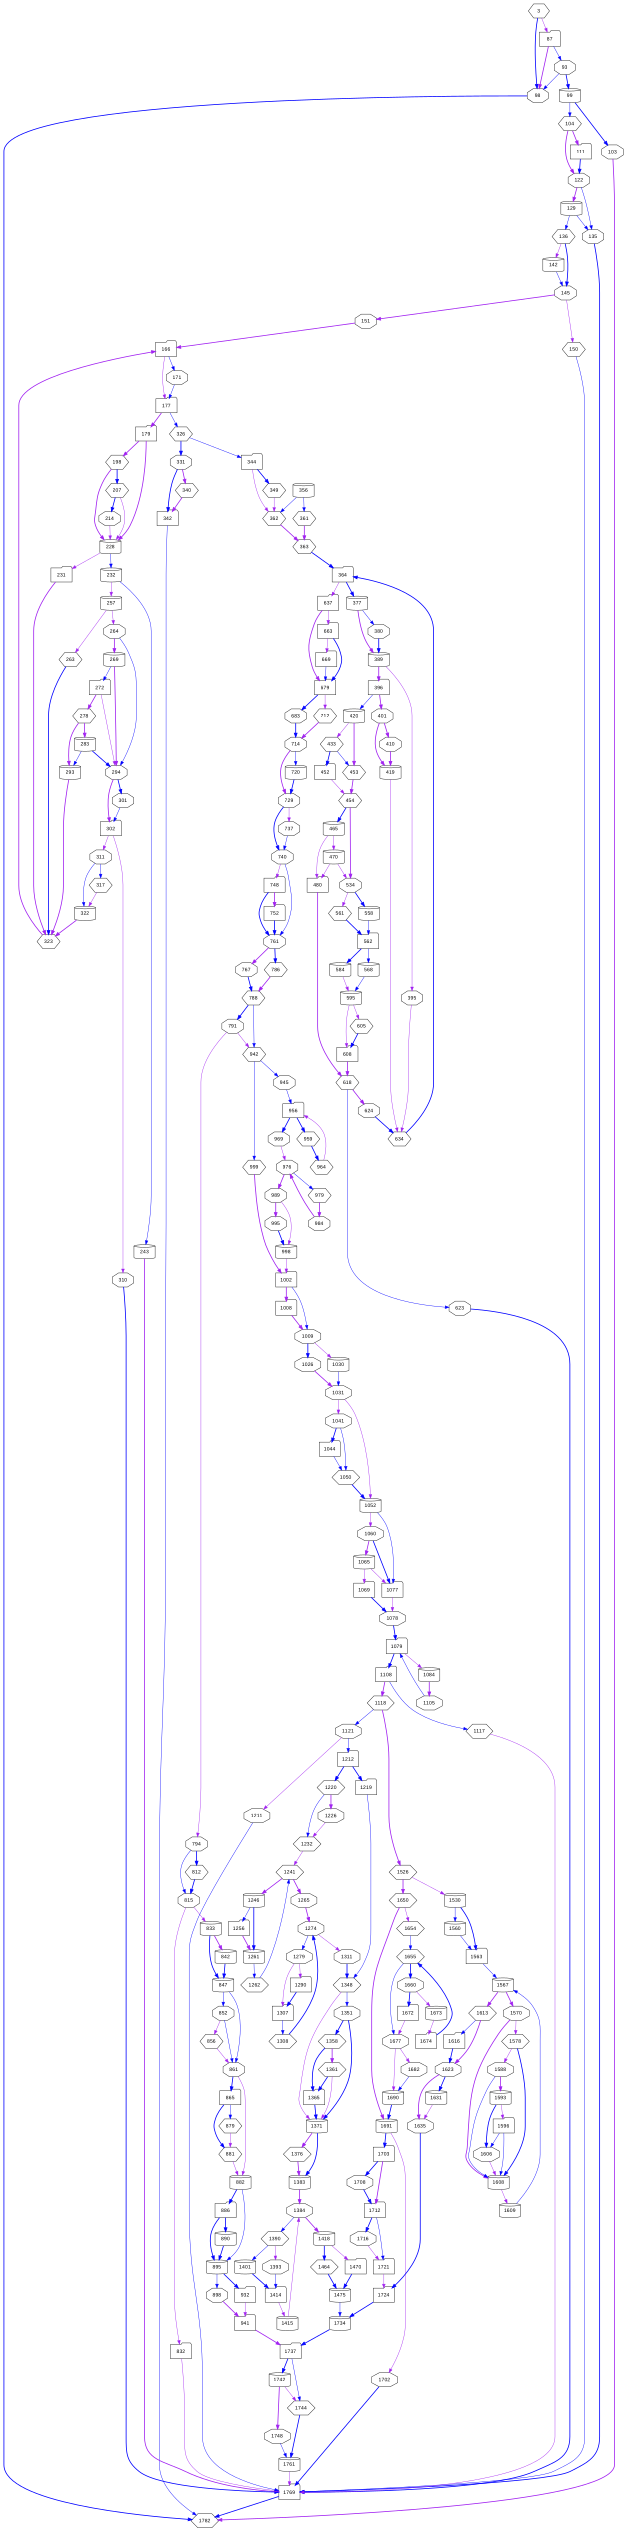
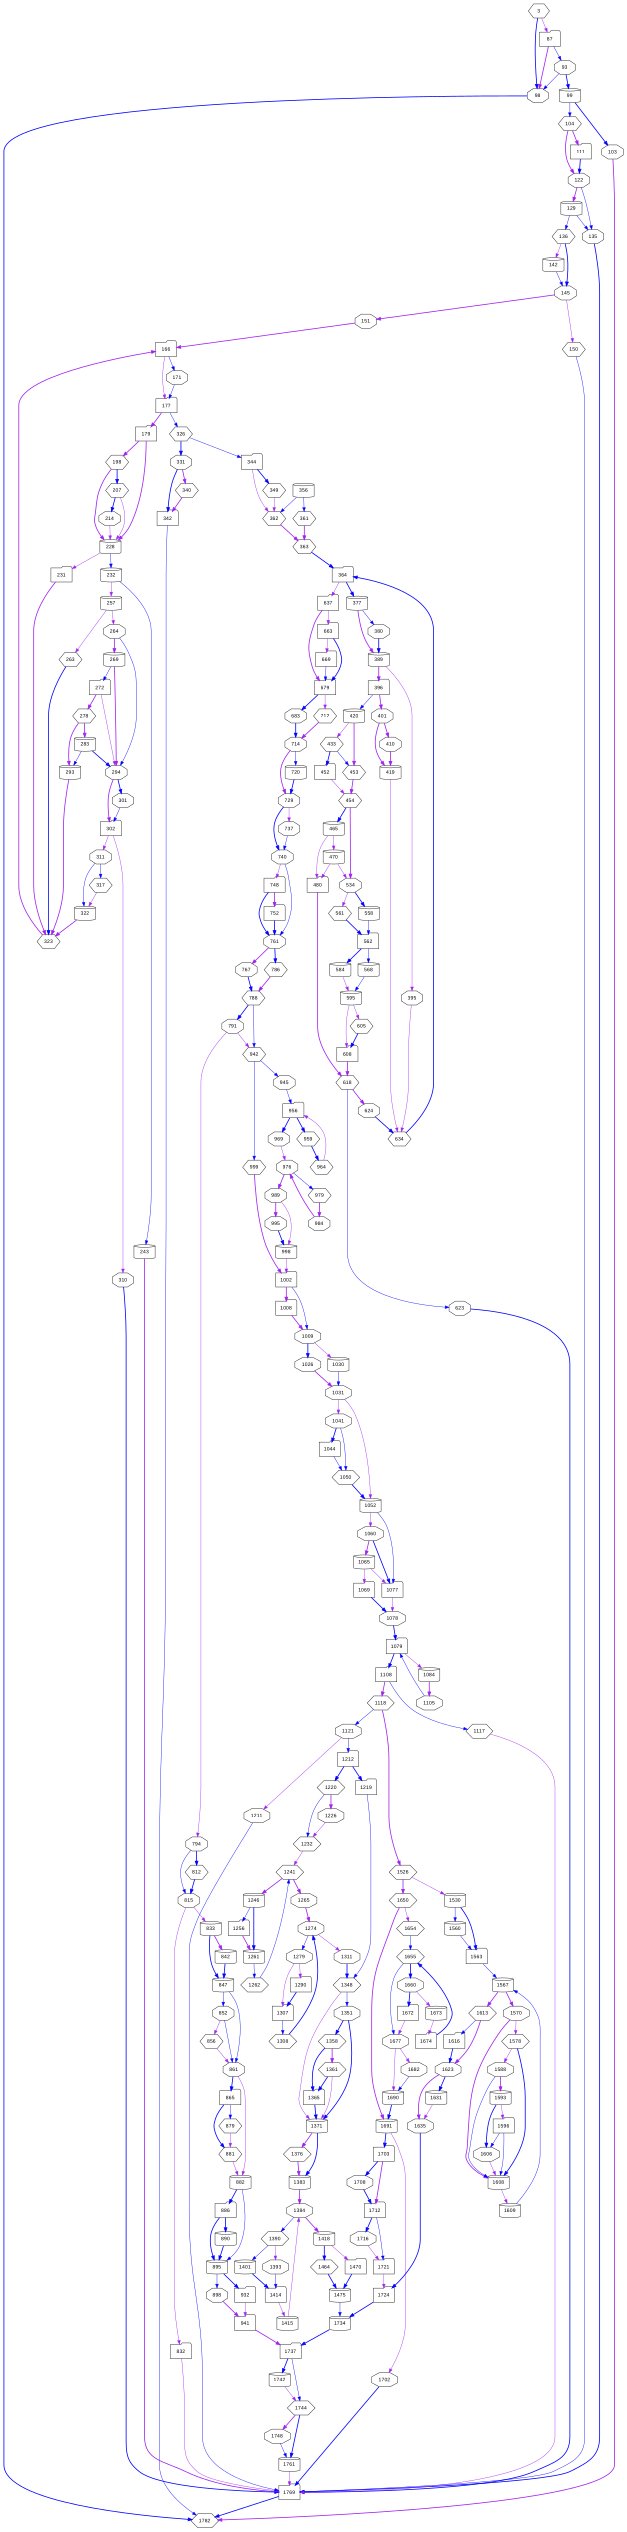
  strict digraph {
    fontname="Liberation Sans"
    node [fontname="Liberation Sans" shape=octagon]
    edge [color=blue fontname="Liberation Sans" style=bold]
    3 [entry=true shape=hexagon]
    98
    87 [shape=folder]
    1782 [shape=hexagon]
    93
    99 [shape=cylinder]
    103
    104 [shape=hexagon]
    111 [shape=folder]
    122
    135
    129 [shape=cylinder]
    1769 [shape=folder]
    136 [shape=hexagon]
    142 [shape=cylinder]
    145
    150 [shape=hexagon]
    151
    166 [shape=folder]
    177 [shape=folder]
    171
    179 [shape=folder]
    326 [shape=hexagon]
    198 [shape=hexagon]
    228 [shape=cylinder]
    331
    344 [shape=folder]
    207 [shape=hexagon]
    231 [shape=folder]
    232 [shape=cylinder]
    340 [shape=hexagon]
    342 [shape=folder]
    349 [shape=hexagon]
    362 [shape=hexagon]
    214
    323 [shape=hexagon]
    243 [shape=cylinder]
    257 [shape=cylinder]
    263 [shape=hexagon]
    264
    269 [shape=cylinder]
    294
    272 [shape=folder]
    301
    302 [shape=folder]
    278 [shape=hexagon]
    310
    311
    293 [shape=cylinder]
    283 [shape=cylinder]
    322 [shape=cylinder]
    317 [shape=hexagon]
    363 [shape=hexagon]
    356 [shape=cylinder]
    361 [shape=hexagon]
    364 [shape=folder]
    n57 [label=377 shape=cylinder]
    637 [shape=folder]
    380
    389 [shape=cylinder]
    663 [shape=folder]
    679 [shape=folder]
    395
    396 [shape=folder]
    669 [shape=folder]
    683
    712 [shape=hexagon]
    634 [shape=hexagon]
    401
    420 [shape=cylinder]
    410
    419 [shape=cylinder]
    433 [shape=hexagon]
    453 [shape=hexagon]
    452 [shape=folder]
    454 [shape=hexagon]
    465 [shape=cylinder]
    534
    480 [shape=folder]
    470 [shape=cylinder]
    558 [shape=cylinder]
    561 [shape=hexagon]
    618 [shape=hexagon]
    562 [shape=folder]
    623
    624
    568 [shape=cylinder]
    584 [shape=cylinder]
    595 [shape=cylinder]
    605 [shape=hexagon]
    608 [shape=folder]
    714
    720 [shape=cylinder]
    729
    737
    740
    748 [shape=folder]
    761
    752 [shape=folder]
    767
    786 [shape=hexagon]
    788 [shape=hexagon]
    942 [shape=hexagon]
    791
    945
    999 [shape=hexagon]
    794
    956 [shape=folder]
    1002 [shape=folder]
    812 [shape=hexagon]
    815
    832 [shape=folder]
    833 [shape=cylinder]
    842 [shape=cylinder]
    847 [shape=cylinder]
    852
    861
    856 [shape=hexagon]
    865 [shape=folder]
    882 [shape=cylinder]
    879 [shape=hexagon]
    881 [shape=hexagon]
    886 [shape=folder]
    895 [shape=cylinder]
    890 [shape=cylinder]
    898
    932 [shape=folder]
    941 [shape=folder]
    1737 [shape=folder]
    1742 [shape=cylinder]
    1744 [shape=hexagon]
    1748
    1761 [shape=cylinder]
    959 [shape=hexagon]
    969
    1008 [shape=folder]
    1009
    964 [shape=hexagon]
    976
    979 [shape=hexagon]
    989
    984
    995
    998 [shape=cylinder]
    1026
    1030 [shape=cylinder]
    1031
    1041
    1052 [shape=cylinder]
    1044 [shape=folder]
    1050 [shape=hexagon]
    1060
    1077 [shape=folder]
    1065 [shape=cylinder]
    1078
    1069 [shape=folder]
    1079 [shape=folder]
    1084 [shape=cylinder]
    1108 [shape=folder]
    1105
    1117 [shape=hexagon]
    1118 [shape=hexagon]
    1121
    1526 [shape=hexagon]
    1211
    1212 [shape=folder]
    1530 [shape=cylinder]
    1650 [shape=hexagon]
    1219 [shape=folder]
    1220 [shape=hexagon]
    1563 [shape=folder]
    1560 [shape=cylinder]
    1654 [shape=hexagon]
    1691 [shape=cylinder]
    1348 [shape=hexagon]
    1226
    1232 [shape=hexagon]
    1351
    1371 [shape=cylinder]
    1241 [shape=hexagon]
    1358 [shape=hexagon]
    1376 [shape=hexagon]
    1383 [shape=cylinder]
    1246 [shape=cylinder]
    1265
    1256 [shape=folder]
    1261 [shape=cylinder]
    1274
    1262 [shape=hexagon]
    1279
    1311
    1290 [shape=folder]
    1307 [shape=folder]
    1308 [shape=hexagon]
    1365 [shape=folder]
    1361 [shape=hexagon]
    1384
    1390 [shape=hexagon]
    1418 [shape=cylinder]
    1393
    1401 [shape=cylinder]
    1464 [shape=hexagon]
    1470 [shape=folder]
    1414 [shape=folder]
    1475 [shape=cylinder]
    1415 [shape=cylinder]
    1734 [shape=cylinder]
    1567 [shape=cylinder]
    1655 [shape=hexagon]
    1702
    1703 [shape=folder]
    1570
    1613 [shape=hexagon]
    1578 [shape=hexagon]
    1608 [shape=cylinder]
    1616 [shape=folder]
    1623
    1588
    1609 [shape=cylinder]
    1631 [shape=cylinder]
    1635
    1593 [shape=cylinder]
    1596 [shape=folder]
    1606
    1724 [shape=folder]
    1660
    1677
    1708
    1712 [shape=folder]
    1672 [shape=folder]
    1673 [shape=cylinder]
    1682
    1690 [shape=cylinder]
    1674 [shape=folder]
    1716
    1721 [shape=folder]
    3 -> 98 [cond=true]
    3 -> 87 [color=purple cond=false style=solid]
    98 -> 1782
    87 -> 98 [color=purple cond=true]
    87 -> 93 [cond=false style=solid]
    93 -> 98 [cond=true style=solid]
    93 -> 99 [cond=false]
    99 -> 103 [cond=true]
    99 -> 104 [cond=false style=solid]
    103 -> 1782 [color=purple]
    104 -> 111 [color=purple cond=true]
    104 -> 122 [color=purple cond=false]
    111 -> 122
    122 -> 135 [cond=true style=solid]
    122 -> 129 [color=purple cond=false]
    135 -> 1769
    129 -> 135 [cond=true style=solid]
    129 -> 136 [cond=false style=solid]
    1769 -> 1782
    136 -> 142 [color=purple cond=true style=solid]
    136 -> 145 [cond=false]
    142 -> 145 [style=solid]
    145 -> 150 [color=purple cond=true style=solid]
    145 -> 151 [color=purple cond=false]
    150 -> 1769 [style=solid]
    151 -> 166 [color=purple]
    166 -> 177 [color=purple cond=true style=solid]
    166 -> 171 [cond=false style=solid]
    177 -> 179 [color=purple cond=true]
    177 -> 326 [cond=false style=solid]
    171 -> 177 [style=solid]
    179 -> 198 [color=purple cond=true]
    179 -> 228 [color=purple cond=false]
    326 -> 331 [cond=true]
    326 -> 344 [cond=false style=solid]
    198 -> 228 [color=purple cond=false]
    198 -> 207 [cond=true]
    228 -> 231 [color=purple cond=true style=solid]
    228 -> 232 [cond=false style=solid]
    331 -> 340 [color=purple cond=true]
    331 -> 342 [cond=false]
    344 -> 349 [cond=true]
    344 -> 362 [color=purple cond=false style=solid]
    207 -> 228 [color=purple cond=false style=solid]
    207 -> 214 [cond=true]
    231 -> 323 [color=purple]
    232 -> 243 [cond=true style=solid]
    232 -> 257 [color=purple cond=false style=solid]
    340 -> 342 [color=purple]
    342 -> 1782 [style=solid]
    349 -> 362 [color=purple cond=false style=solid]
    362 -> 363 [color=purple]
    214 -> 228 [color=purple style=solid]
    323 -> 166 [color=purple]
    243 -> 1769 [color=purple]
    257 -> 263 [color=purple cond=true style=solid]
    257 -> 264 [color=purple cond=false style=solid]
    263 -> 323
    264 -> 269 [color=purple cond=true]
    264 -> 294 [cond=false style=solid]
    269 -> 294 [color=purple cond=false]
    269 -> 272 [cond=true style=solid]
    294 -> 301 [cond=true]
    294 -> 302 [color=purple cond=false]
    272 -> 294 [color=purple cond=false style=solid]
    272 -> 278 [color=purple cond=true]
    301 -> 302 [style=solid]
    302 -> 310 [color=purple cond=true style=solid]
    302 -> 311 [color=purple cond=false style=solid]
    278 -> 293 [color=purple cond=true]
    278 -> 283 [color=purple cond=false]
    310 -> 1769
    311 -> 322 [cond=true style=solid]
    311 -> 317 [cond=false style=solid]
    293 -> 323 [color=purple]
    283 -> 294 [cond=false]
    283 -> 293 [cond=true style=solid]
    322 -> 323 [color=purple]
    317 -> 322 [color=purple style=solid]
    363 -> 364
    356 -> 362 [cond=false style=solid]
    356 -> 361 [cond=true style=solid]
    361 -> 363 [color=purple]
    364 -> n57 [cond=true]
    364 -> 637 [color=purple cond=false style=solid]
    n57 -> 380 [cond=true style=solid]
    n57 -> 389 [color=purple cond=false]
    637 -> 663 [color=purple cond=true style=solid]
    637 -> 679 [color=purple cond=false]
    380 -> 389
    389 -> 395 [color=purple cond=true style=solid]
    389 -> 396 [color=purple cond=false]
    663 -> 679 [cond=false]
    663 -> 669 [color=purple cond=true style=solid]
    679 -> 683 [cond=true]
    679 -> 712 [color=purple cond=false style=solid]
    395 -> 634 [color=purple style=solid]
    396 -> 401 [color=purple cond=true]
    396 -> 420 [cond=false style=solid]
    669 -> 679 [style=solid]
    683 -> 714
    712 -> 714 [color=purple]
    634 -> 364
    401 -> 410 [color=purple cond=true]
    401 -> 419 [color=purple cond=false]
    420 -> 433 [color=purple cond=true style=solid]
    420 -> 453 [color=purple cond=false]
    410 -> 419 [color=purple]
    419 -> 634 [color=purple style=solid]
    433 -> 453 [cond=false style=solid]
    433 -> 452 [cond=true]
    453 -> 454 [color=purple]
    452 -> 454 [color=purple style=solid]
    454 -> 465 [cond=true]
    454 -> 534 [color=purple cond=false]
    465 -> 480 [color=purple cond=true style=solid]
    465 -> 470 [color=purple cond=false style=solid]
    534 -> 558 [cond=true]
    534 -> 561 [color=purple cond=false style=solid]
    480 -> 618 [color=purple]
    470 -> 534 [color=purple cond=false style=solid]
    470 -> 480 [color=purple cond=true style=solid]
    558 -> 562 [style=solid]
    561 -> 562
    618 -> 623 [cond=true style=solid]
    618 -> 624 [color=purple cond=false]
    562 -> 568 [cond=true style=solid]
    562 -> 584 [cond=false]
    623 -> 1769
    624 -> 634
    568 -> 595 [style=solid]
    584 -> 595 [color=purple style=solid]
    595 -> 605 [color=purple cond=true style=solid]
    595 -> 608 [color=purple cond=false style=solid]
    605 -> 608
    608 -> 618 [color=purple]
    714 -> 720 [cond=true style=solid]
    714 -> 729 [color=purple cond=false]
    720 -> 729
    729 -> 737 [color=purple cond=true style=solid]
    729 -> 740 [cond=false]
    737 -> 740 [style=solid]
    740 -> 748 [color=purple cond=true style=solid]
    740 -> 761 [cond=false style=solid]
    748 -> 761 [cond=false]
    748 -> 752 [color=purple cond=true]
    761 -> 767 [color=purple cond=true]
    761 -> 786 [cond=false]
    752 -> 761
    767 -> 788
    786 -> 788 [color=purple]
    788 -> 942 [cond=true style=solid]
    788 -> 791 [cond=false]
    942 -> 945 [cond=true style=solid]
    942 -> 999 [cond=false style=solid]
    791 -> 942 [color=purple cond=false style=solid]
    791 -> 794 [color=purple cond=true style=solid]
    945 -> 956 [style=solid]
    999 -> 1002 [color=purple]
    794 -> 812 [cond=true]
    794 -> 815 [cond=false style=solid]
    956 -> 959 [cond=true]
    956 -> 969 [cond=false]
    1002 -> 1008 [color=purple cond=true]
    1002 -> 1009 [cond=false style=solid]
    812 -> 815
    815 -> 832 [color=purple cond=true style=solid]
    815 -> 833 [color=purple cond=false style=solid]
    832 -> 1769 [color=purple style=solid]
    833 -> 842 [color=purple cond=true]
    833 -> 847 [cond=false]
    842 -> 847
    847 -> 852 [cond=true style=solid]
    847 -> 861 [cond=false style=solid]
    852 -> 861 [cond=false style=solid]
    852 -> 856 [color=purple cond=true style=solid]
    861 -> 865 [cond=true]
    861 -> 882 [color=purple cond=false style=solid]
    856 -> 861 [color=purple style=solid]
    865 -> 879 [cond=true style=solid]
    865 -> 881 [cond=false]
    882 -> 886 [cond=true]
    882 -> 895 [cond=false style=solid]
    879 -> 881 [color=purple style=solid]
    881 -> 882 [color=purple style=solid]
    886 -> 895 [cond=false]
    886 -> 890 [cond=true]
    895 -> 898 [cond=true style=solid]
    895 -> 932 [cond=false]
    890 -> 895
    898 -> 941 [color=purple]
    932 -> 941 [color=purple style=solid]
    941 -> 1737 [color=purple]
    1737 -> 1742 [cond=true]
    1737 -> 1744 [cond=false style=solid]
    1742 -> 1744 [color=purple style=solid]
-   1742 -> 1748 [color=purple cond=true]
+   1744 -> 1748 [color=purple cond=true]
    1744 -> 1761 [cond=false]
    1748 -> 1761 [style=solid]
    1761 -> 1769 [color=purple style=solid]
    959 -> 964
    969 -> 976 [color=purple style=solid]
    1008 -> 1009 [color=purple]
    1009 -> 1026 [cond=true]
    1009 -> 1030 [color=purple cond=false style=solid]
    964 -> 956 [color=purple style=solid]
    976 -> 979 [cond=true style=solid]
    976 -> 989 [color=purple cond=false]
    979 -> 984 [color=purple]
    989 -> 995 [color=purple cond=true]
    989 -> 998 [color=purple cond=false style=solid]
    984 -> 976 [color=purple]
    995 -> 998
    998 -> 1002 [color=purple style=solid]
    1026 -> 1031 [color=purple]
    1030 -> 1031 [style=solid]
    1031 -> 1041 [color=purple cond=true style=solid]
    1031 -> 1052 [color=purple cond=false style=solid]
    1041 -> 1044 [cond=true]
    1041 -> 1050 [cond=false style=solid]
    1052 -> 1060 [color=purple cond=true style=solid]
    1052 -> 1077 [cond=false style=solid]
    1044 -> 1050 [style=solid]
    1050 -> 1052
    1060 -> 1077 [cond=false]
    1060 -> 1065 [color=purple cond=true]
    1077 -> 1078 [color=purple style=solid]
    1065 -> 1077 [color=purple cond=false style=solid]
    1065 -> 1069 [color=purple cond=true style=solid]
    1078 -> 1079
    1069 -> 1078
    1079 -> 1084 [color=purple cond=true style=solid]
    1079 -> 1108 [cond=false]
    1084 -> 1105 [color=purple]
    1108 -> 1117 [cond=true style=solid]
    1108 -> 1118 [color=purple cond=false]
    1105 -> 1079 [style=solid]
    1117 -> 1769 [color=purple style=solid]
    1118 -> 1121 [cond=true style=solid]
    1118 -> 1526 [color=purple cond=false]
    1121 -> 1211 [color=purple cond=true style=solid]
    1121 -> 1212 [cond=false style=solid]
    1526 -> 1530 [color=purple cond=true style=solid]
    1526 -> 1650 [color=purple cond=false]
    1211 -> 1769 [style=solid]
    1212 -> 1219 [cond=true]
    1212 -> 1220 [cond=false]
    1530 -> 1563 [cond=true]
    1530 -> 1560 [cond=false style=solid]
    1650 -> 1654 [color=purple cond=true style=solid]
    1650 -> 1691 [color=purple cond=false]
    1219 -> 1348 [style=solid]
    1220 -> 1226 [color=purple cond=true]
    1220 -> 1232 [cond=false style=solid]
    1563 -> 1567 [style=solid]
    1560 -> 1563 [style=solid]
    1654 -> 1655 [style=solid]
    1691 -> 1702 [color=purple cond=true style=solid]
    1691 -> 1703 [cond=false]
    1348 -> 1351 [cond=true style=solid]
    1348 -> 1371 [color=purple cond=false style=solid]
    1226 -> 1232 [color=purple style=solid]
    1232 -> 1241 [color=purple style=solid]
    1351 -> 1371 [cond=false]
    1351 -> 1358 [cond=true]
    1371 -> 1376 [color=purple cond=true]
    1371 -> 1383 [cond=false]
    1241 -> 1246 [color=purple cond=true]
    1241 -> 1265 [color=purple cond=false]
    1358 -> 1365 [cond=true]
    1358 -> 1361 [color=purple cond=false]
    1376 -> 1383 [color=purple]
    1383 -> 1384 [color=purple]
    1246 -> 1256 [cond=true style=solid]
    1246 -> 1261 [cond=false]
    1265 -> 1274 [color=purple]
    1256 -> 1261 [color=purple]
    1261 -> 1262 [style=solid]
    1274 -> 1279 [cond=true style=solid]
    1274 -> 1311 [color=purple cond=false style=solid]
    1262 -> 1241 [style=solid]
    1279 -> 1290 [color=purple cond=true style=solid]
    1279 -> 1307 [color=purple cond=false style=solid]
    1311 -> 1348
    1290 -> 1307
    1307 -> 1308 [style=solid]
    1308 -> 1274
    1365 -> 1371
    1361 -> 1371 [color=purple cond=false style=solid]
    1361 -> 1365 [cond=true]
    1384 -> 1390 [cond=true style=solid]
    1384 -> 1418 [color=purple cond=false]
    1390 -> 1393 [color=purple cond=true style=solid]
    1390 -> 1401 [cond=false style=solid]
    1418 -> 1464 [cond=true]
    1418 -> 1470 [color=purple cond=false style=solid]
    1393 -> 1414 [style=solid]
    1401 -> 1414
    1464 -> 1475
    1470 -> 1475
    1414 -> 1415 [color=purple style=solid]
    1475 -> 1734 [style=solid]
    1415 -> 1384 [color=purple style=solid]
    1734 -> 1737
    1567 -> 1570 [color=purple cond=true]
    1567 -> 1613 [color=purple cond=false]
    1655 -> 1660 [cond=true]
    1655 -> 1677 [cond=false style=solid]
    1702 -> 1769
    1703 -> 1708 [cond=true]
    1703 -> 1712 [color=purple cond=false]
    1570 -> 1578 [color=purple cond=true style=solid]
    1570 -> 1608 [color=purple cond=false]
    1613 -> 1616 [cond=true style=solid]
    1613 -> 1623 [color=purple cond=false]
    1578 -> 1608 [cond=false]
    1578 -> 1588 [color=purple cond=true style=solid]
    1608 -> 1609 [color=purple style=solid]
    1616 -> 1623
    1623 -> 1631 [cond=true]
    1623 -> 1635 [color=purple cond=false]
    1588 -> 1608 [cond=false style=solid]
    1588 -> 1593 [color=purple cond=true]
    1609 -> 1567 [style=solid]
    1631 -> 1635 [color=purple style=solid]
    1635 -> 1724
    1593 -> 1596 [color=purple cond=true style=solid]
    1593 -> 1606 [cond=false]
    1596 -> 1608 [cond=false style=solid]
    1596 -> 1606 [cond=true style=solid]
    1606 -> 1608 [color=purple style=solid]
    1724 -> 1734
    1660 -> 1672 [cond=true]
    1660 -> 1673 [color=purple cond=false style=solid]
    1677 -> 1682 [color=purple cond=true style=solid]
    1677 -> 1690 [color=purple cond=false style=solid]
    1708 -> 1712
    1712 -> 1716 [cond=true]
    1712 -> 1721 [cond=false style=solid]
    1672 -> 1677 [color=purple style=solid]
    1673 -> 1674 [color=purple style=solid]
    1682 -> 1690 [style=solid]
    1690 -> 1691
    1674 -> 1655
    1716 -> 1721 [color=purple style=solid]
    1721 -> 1724 [color=purple style=solid]
  }
